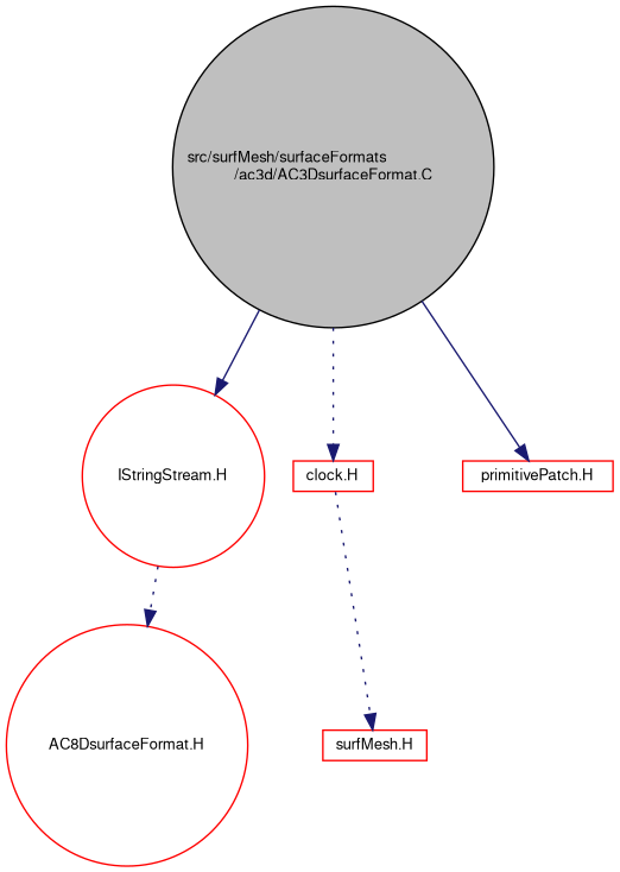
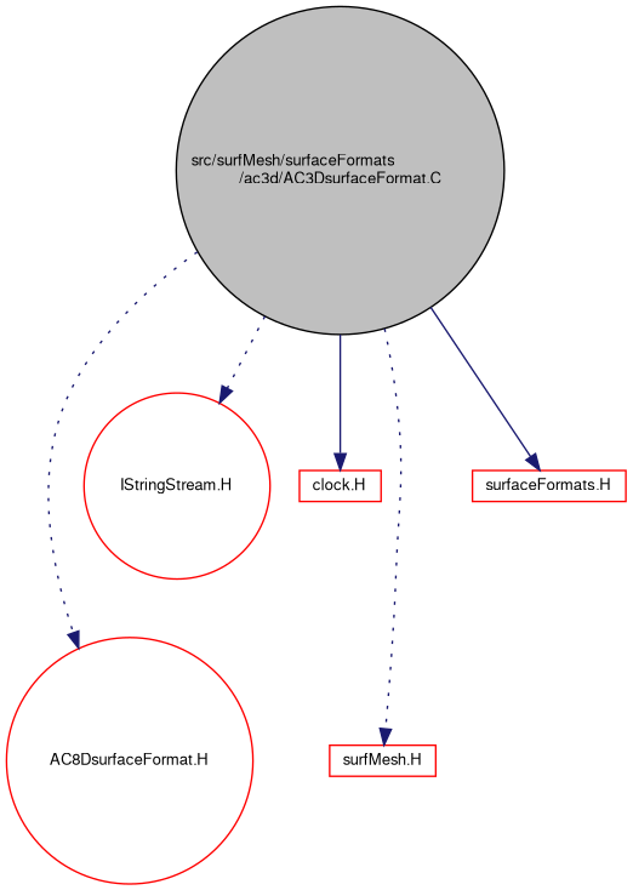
  digraph {
    node [color=red fontname=FreeSans fontsize=10 shape=circle]
    edge [color=midnightblue fontname=FreeSans fontsize=10 labelfontname=FreeSans labelfontsize=10 style=solid]
    n1 [color=black fillcolor=grey75 fontcolor=black height=0.2 label="src/surfMesh/surfaceFormats\l/ac3d/AC3DsurfaceFormat.C" style=filled width=0.4]
    n2 [height=0.2 label="AC8DsurfaceFormat.H" width=0.4]
    n3 [height=0.2 label="clock.H" shape=box width=0.4]
    n4 [height=0.2 label="IStringStream.H" width=0.4]
    n5 [height=0.2 label="surfMesh.H" shape=box width=0.4]
-   n6 [height=0.2 label="primitivePatch.H" shape=box width=0.4]
-   n4 -> n2 [style=dotted]
-   n1 -> n3 [style=dotted]
-   n1 -> n4
-   n3 -> n5 [style=dotted]
+   n6 [height=0.2 label="surfaceFormats.H" shape=box width=0.4]
+   n1 -> n2 [style=dotted]
+   n1 -> n3
+   n1 -> n4 [style=dotted]
+   n1 -> n5 [style=dotted]
    n1 -> n6
  }
